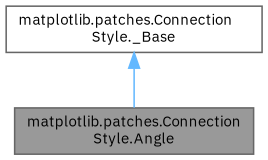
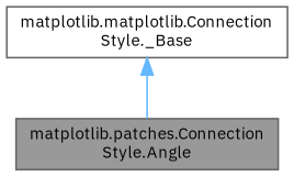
  digraph {
    fontname="IBM Plex Sans"
    node [color=gray40 fontname="IBM Plex Sans" fontsize=10 shape=box style=filled]
    n1 [fillcolor=grey60 fontcolor=black height=0.2 label="matplotlib.patches.Connection\lStyle.Angle" width=0.4]
-   n2 [fillcolor=white height=0.2 label="matplotlib.patches.Connection\lStyle._Base" width=0.4]
+   n2 [fillcolor=white height=0.2 label="matplotlib.matplotlib.Connection\lStyle._Base" width=0.4]
    n2 -> n1 [color=steelblue1 dir=back fontname="IBM Plex Sans" fontsize=10 labelfontname=Helvetica labelfontsize=10 style=solid]
  }
